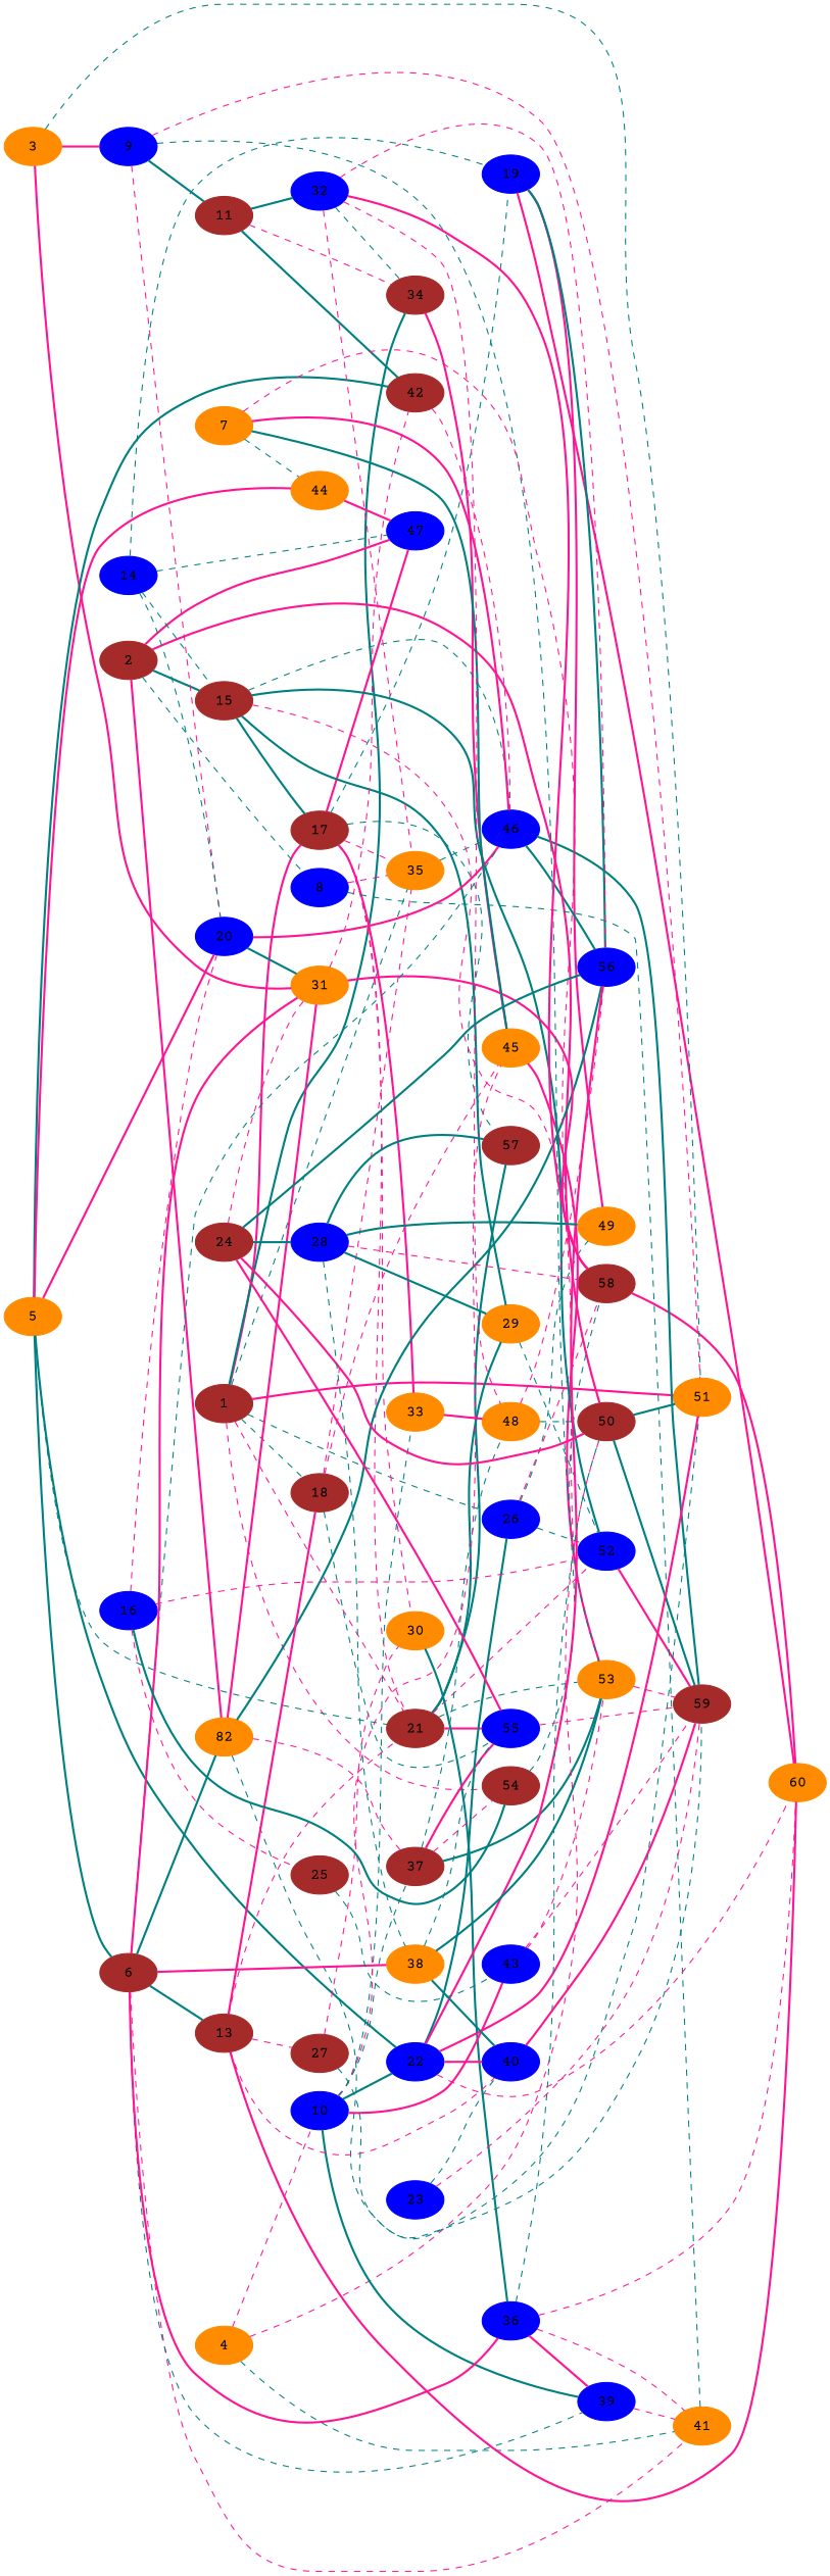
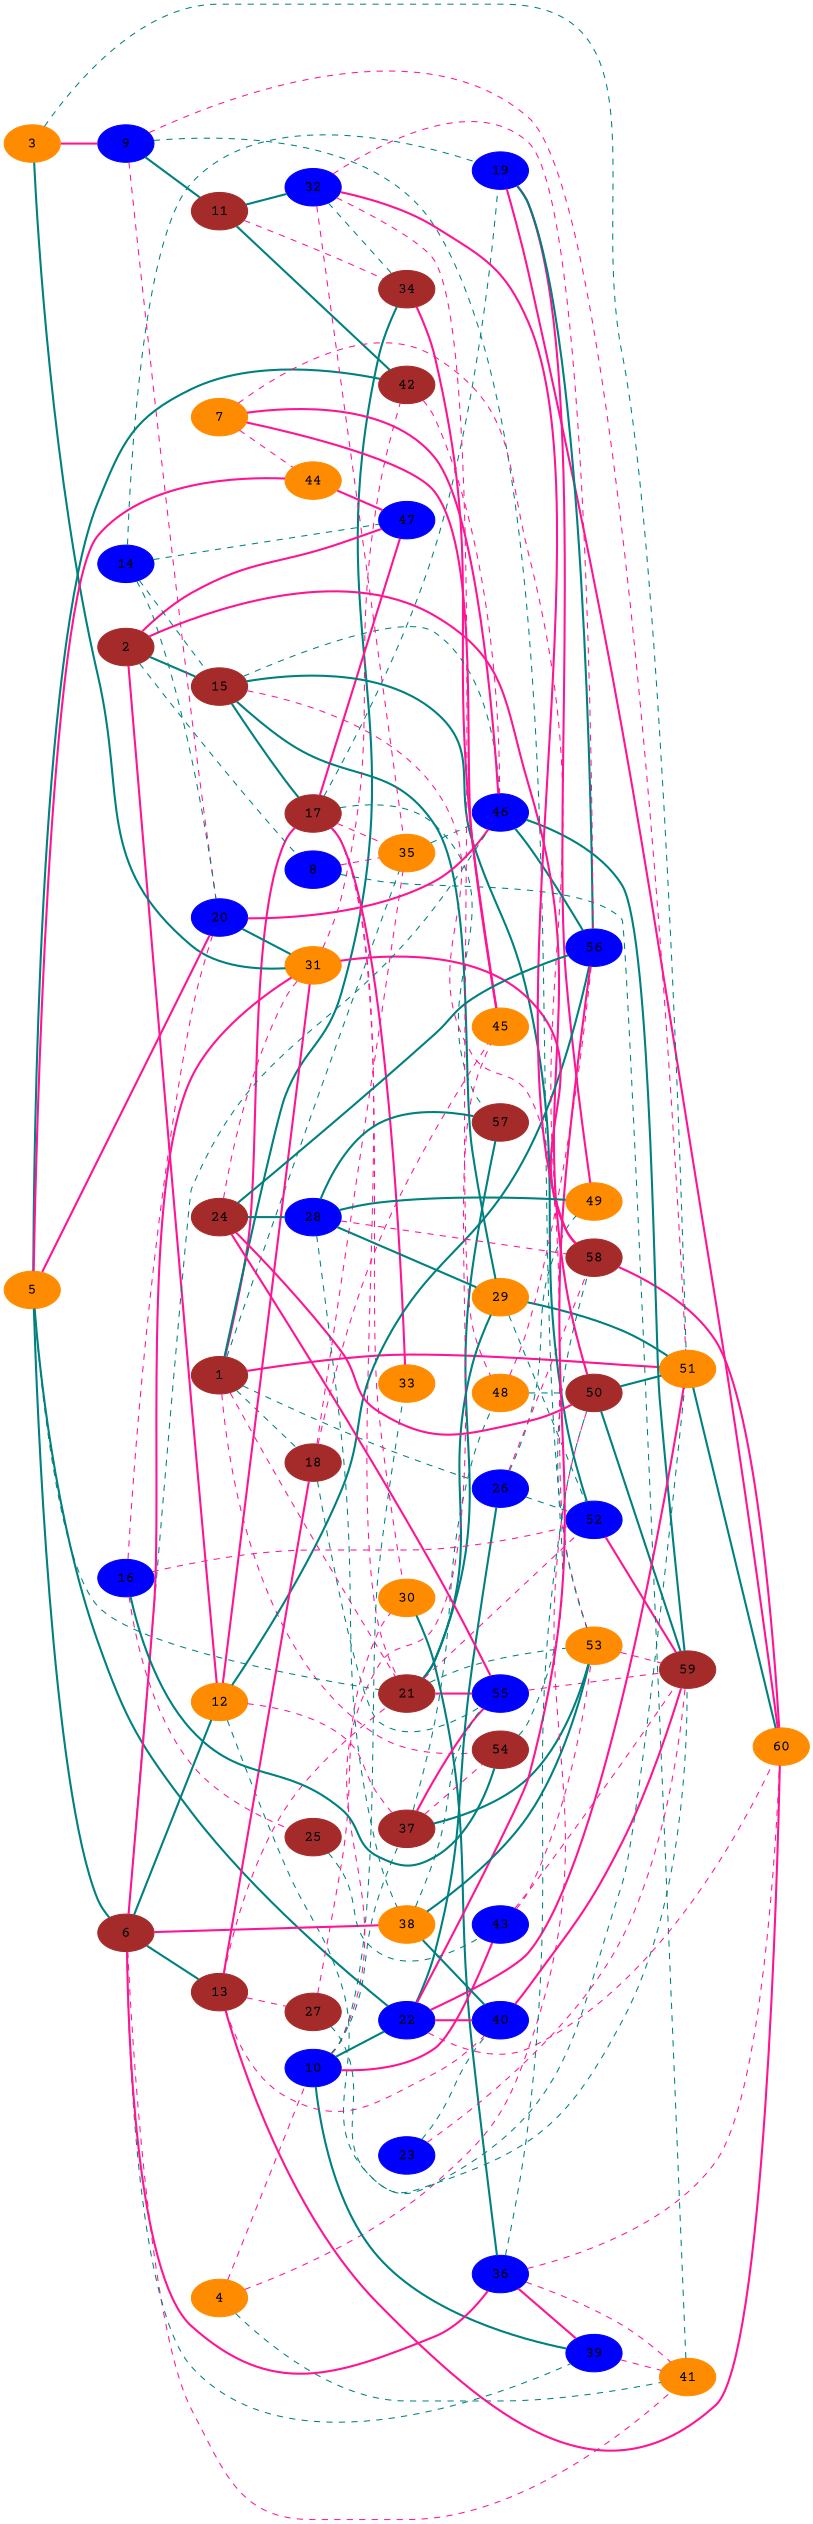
  graph {
    fontname="Courier Prime"
    rankdir=LR
    node [color=blue fontname="Courier Prime" style=filled]
    edge [color=deeppink fontname="Courier Prime" style=dashed weight=1.0]
    1 [color=brown]
    17 [color=brown]
    18 [color=brown]
    21 [color=brown]
    26
    34 [color=brown]
    35 [color=darkorange]
    51 [color=darkorange]
    54 [color=brown]
    47
    33 [color=darkorange]
    19
    30 [color=darkorange]
    57 [color=brown]
    45 [color=darkorange]
    55
    53 [color=darkorange]
    29 [color=darkorange]
    52
    49 [color=darkorange]
    58 [color=brown]
    46
    60 [color=darkorange]
    2 [color=brown]
    8
-   12 [color=darkorange label=82]
+   12 [color=darkorange]
    15 [color=brown]
    50 [color=brown]
    41 [color=darkorange]
    31 [color=darkorange]
    37 [color=brown]
    56
    59 [color=brown]
    3 [color=darkorange]
    9
    20
    11 [color=brown]
    42 [color=brown]
    4 [color=darkorange]
    10
    22
    39
    43
    5 [color=darkorange]
    6 [color=brown]
    44 [color=darkorange]
    13 [color=brown]
    36
    38 [color=darkorange]
    40
    27 [color=brown]
    7 [color=darkorange]
    32
    48 [color=darkorange]
    14
    16
    25 [color=brown]
    23
    24 [color=brown]
    28
    1 -- 17 [style=bold]
    1 -- 18 [color=teal]
    1 -- 21
    1 -- 26 [color=teal]
    1 -- 34 [color=teal style=bold]
    1 -- 35 [color=teal]
    1 -- 51 [style=bold]
    1 -- 54
    17 -- 21
    17 -- 35
    17 -- 47 [style=bold]
    17 -- 33 [style=bold]
    17 -- 19 [color=teal]
    17 -- 30
    17 -- 57 [color=teal]
    18 -- 35
    18 -- 45
    18 -- 55 [color=teal]
    21 -- 57 [color=teal style=bold]
    21 -- 55 [style=bold weight=2.0]
    21 -- 53 [color=teal]
    21 -- 29 [color=teal style=bold]
    21 -- 52
    26 -- 52 [color=teal]
    26 -- 49 [color=teal]
    26 -- 58
    34 -- 45 [style=bold]
    35 -- 46 [color=teal]
+   51 -- 60 [color=teal style=bold]
    54 -- 58 [color=teal weight=2.0]
-   33 -- 48 [style=bold]
    19 -- 49 [style=bold]
    19 -- 60 [style=bold]
    19 -- 56 [color=teal style=bold]
    30 -- 36 [color=teal style=bold]
-   45 -- 53 [style=bold]
    55 -- 59
    53 -- 59
+   29 -- 51 [color=teal style=bold]
    29 -- 52 [color=teal]
    52 -- 59 [style=bold]
    58 -- 60 [style=bold]
    46 -- 56 [color=teal style=bold]
    46 -- 59 [color=teal style=bold weight=2.0]
    2 -- 47 [style=bold]
    2 -- 8 [color=teal]
    2 -- 12 [style=bold]
    2 -- 15 [color=teal style=bold]
    2 -- 50 [style=bold weight=2.0]
    8 -- 35
    8 -- 41 [color=teal]
    12 -- 31 [style=bold]
    12 -- 37
    12 -- 56 [color=teal style=bold]
    12 -- 59 [color=teal]
    15 -- 17 [color=teal style=bold]
    15 -- 53
    15 -- 29 [color=teal style=bold]
    15 -- 52 [color=teal style=bold]
    15 -- 46 [color=teal]
    50 -- 51 [color=teal style=bold]
    50 -- 59 [color=teal style=bold]
    31 -- 58 [style=bold]
    31 -- 42
    37 -- 54
    37 -- 55 [style=bold]
    37 -- 53 [color=teal style=bold]
    37 -- 48 [color=teal]
    3 -- 51 [color=teal]
-   3 -- 31 [style=bold]
+   3 -- 31 [color=teal style=bold]
    3 -- 9 [style=bold]
    9 -- 51
    9 -- 53 [color=teal]
    9 -- 20
    9 -- 11 [color=teal style=bold]
    20 -- 46 [style=bold]
    20 -- 31 [color=teal style=bold]
    11 -- 34
    11 -- 42 [color=teal style=bold]
    11 -- 32 [color=teal style=bold]
    42 -- 46
    4 -- 50
    4 -- 41 [color=teal weight=2.0]
    4 -- 10
    10 -- 33 [color=teal weight=2.0]
    10 -- 45
    10 -- 37 [color=teal]
    10 -- 22 [color=teal style=bold]
    10 -- 39 [color=teal style=bold]
    10 -- 43 [style=bold]
    22 -- 26 [color=teal style=bold]
    22 -- 51 [style=bold]
    22 -- 60
    22 -- 56 [style=bold]
    22 -- 40 [style=bold weight=2.0]
    39 -- 41
    43 -- 53
    43 -- 59
    5 -- 21 [color=teal]
    5 -- 20 [style=bold]
    5 -- 42 [color=teal style=bold]
    5 -- 22 [color=teal style=bold]
    5 -- 6 [color=teal style=bold]
    5 -- 44 [style=bold]
    6 -- 46 [color=teal weight=3.0]
    6 -- 12 [color=teal style=bold]
    6 -- 41
    6 -- 31 [style=bold]
    6 -- 39 [color=teal weight=2.0]
    6 -- 13 [color=teal style=bold]
    6 -- 36 [style=bold]
    6 -- 38 [style=bold]
    44 -- 47 [style=bold]
    13 -- 18 [style=bold]
    13 -- 21
    13 -- 60 [style=bold]
    13 -- 40
    13 -- 27
    36 -- 60
    36 -- 50 [color=teal]
    36 -- 41
    36 -- 39 [style=bold]
    38 -- 55 [color=teal]
    38 -- 53 [color=teal style=bold]
    38 -- 40 [color=teal style=bold]
    40 -- 59 [style=bold]
    27 -- 51 [color=teal]
    27 -- 30
-   7 -- 45 [color=teal style=bold]
+   7 -- 45 [style=bold]
    7 -- 46 [style=bold]
    7 -- 50
-   7 -- 44 [color=teal]
+   7 -- 44
    32 -- 34 [color=teal]
    32 -- 35
    32 -- 58 [style=bold]
    32 -- 56
    32 -- 48
    48 -- 50 [color=teal]
    48 -- 56
    14 -- 47 [color=teal]
    14 -- 19 [color=teal]
    14 -- 15 [color=teal]
    14 -- 20 [color=teal]
    16 -- 54 [color=teal style=bold]
    16 -- 52
    16 -- 20
    16 -- 25
    25 -- 43 [color=teal]
    23 -- 59
    23 -- 40 [color=teal]
    24 -- 55 [style=bold]
    24 -- 50 [style=bold]
    24 -- 31
    24 -- 56 [color=teal style=bold]
    24 -- 28 [color=teal style=bold]
    28 -- 57 [color=teal style=bold]
    28 -- 29 [color=teal style=bold]
    28 -- 49 [color=teal style=bold]
    28 -- 58
    28 -- 38 [color=teal]
  }
